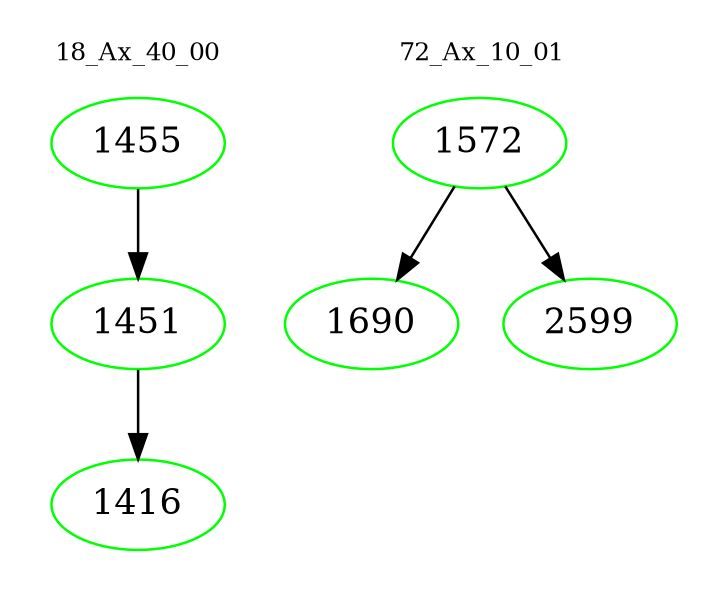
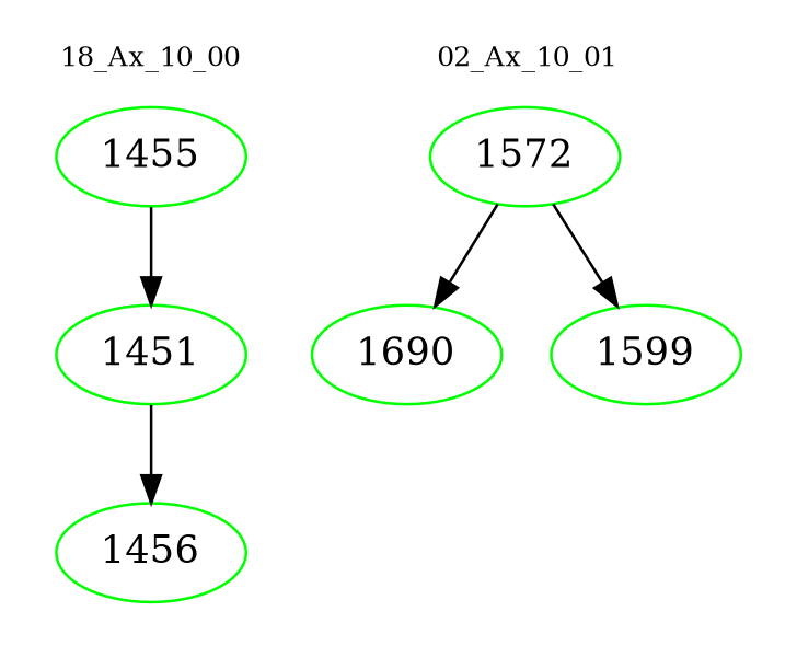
  digraph {
    node [color=green]
    edge [color=black]
    n1 [label=1451]
-   n2 [label=1416]
+   n2 [label=1456]
    n3 [label=1455]
    n4 [label=1572]
    n5 [label=1690]
-   n6 [label=2599]
+   n6 [label=1599]
    subgraph cluster_1 {
      color=white
      fontsize=10
-     label="18_Ax_40_00"
+     label="18_Ax_10_00"
      n1
      n2
      n3
    }
    subgraph cluster_2 {
      color=white
      fontsize=10
-     label="72_Ax_10_01"
+     label="02_Ax_10_01"
      n4
      n5
      n6
    }
    n1 -> n2
    n3 -> n1
    n4 -> n5
    n4 -> n6
  }
